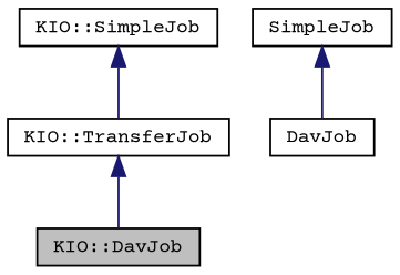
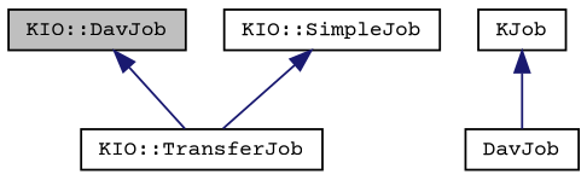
  digraph {
    fontname="Courier Prime"
    node [color=black fillcolor=white fontname="Courier Prime" fontsize=10 shape=record style=filled]
    edge [color=midnightblue dir=back fontname="Courier Prime" fontsize=10 labelfontname=Helvetica labelfontsize=10 style=solid]
    n1 [fillcolor=grey75 fontcolor=black height=0.2 label="KIO::DavJob" width=0.4]
    n2 [height=0.2 label="KIO::TransferJob" width=0.4]
    n3 [height=0.2 label="KIO::SimpleJob" width=0.4]
    n4 [height=0.2 label=DavJob width=0.4]
-   n5 [height=0.2 label=SimpleJob width=0.4]
-   n2 -> n1
+   n5 [height=0.2 label=KJob width=0.4]
+   n1 -> n2
    n3 -> n2
    n5 -> n4
  }
